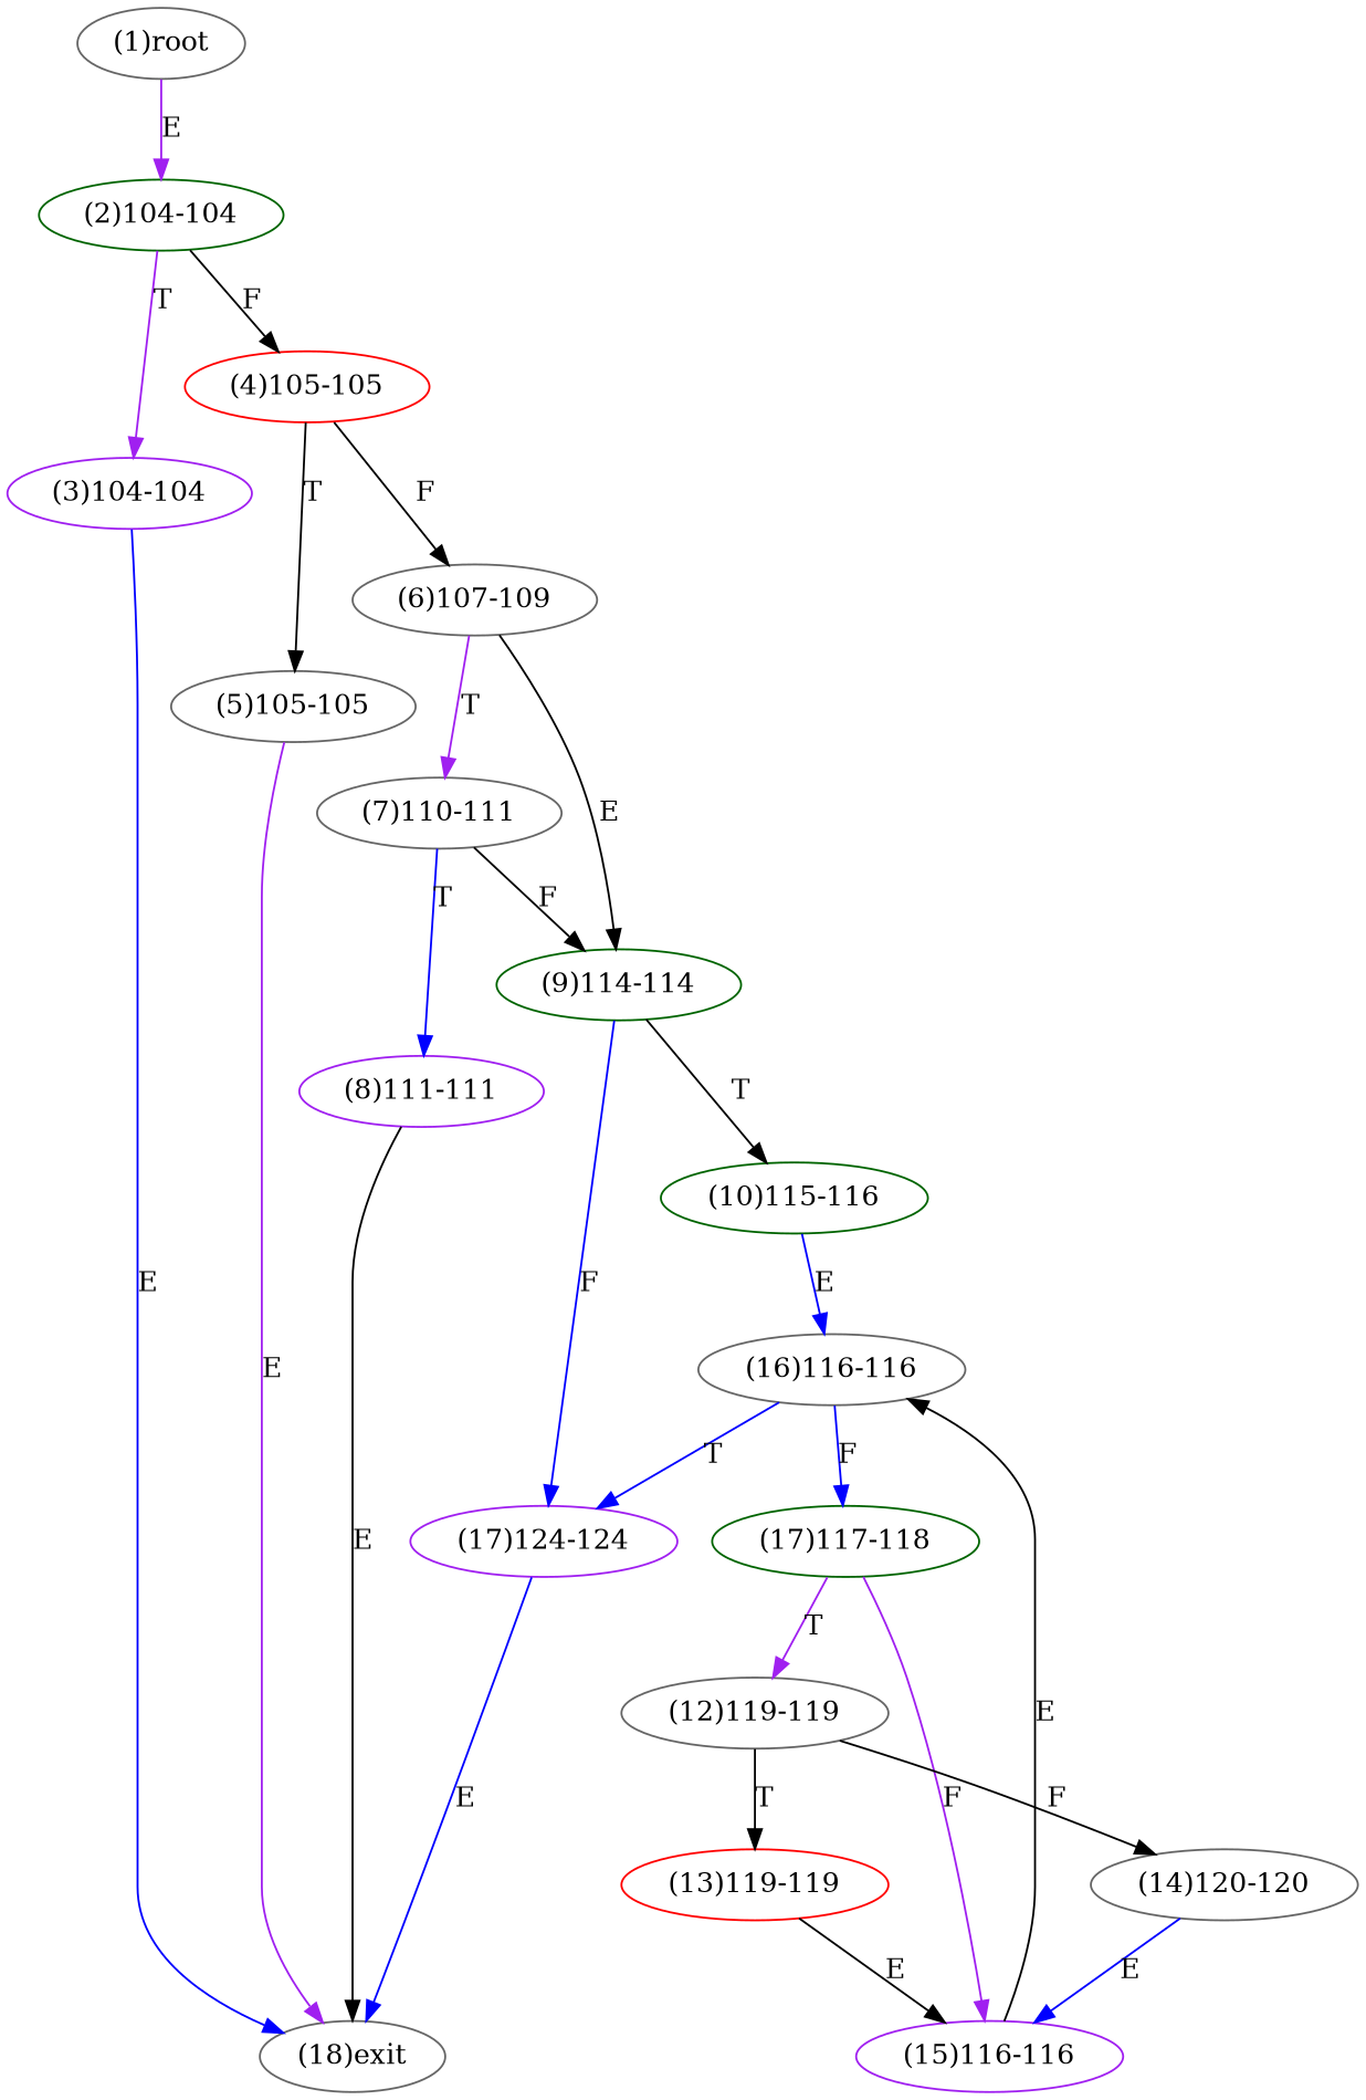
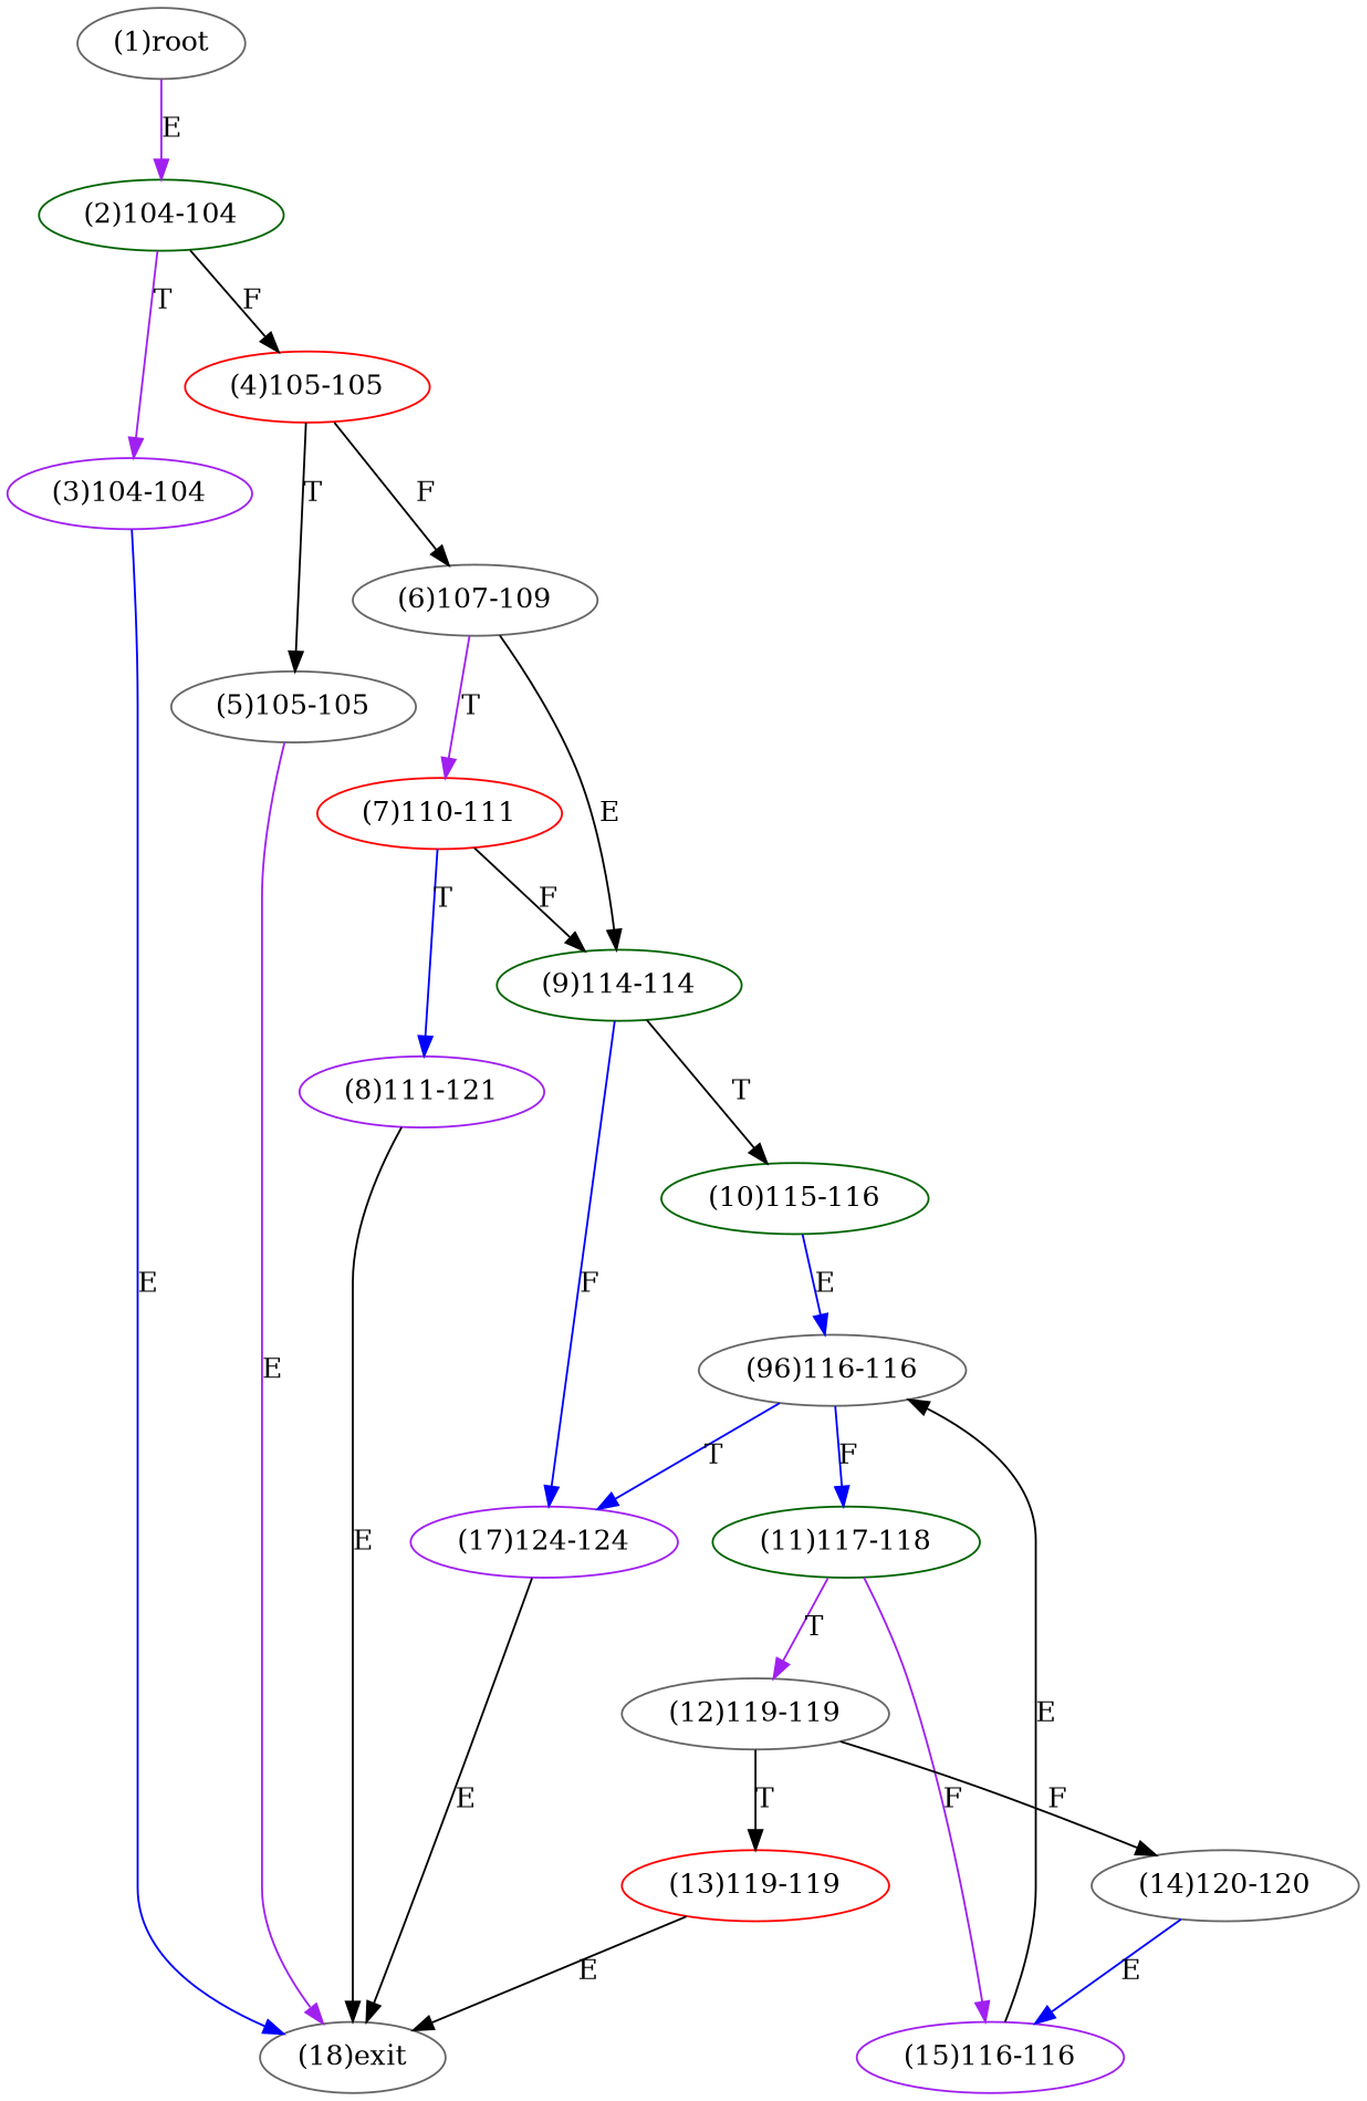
  digraph {
    node [color=gray40]
    edge [color=black]
    n1 [label="(1)root"]
    n2 [color=darkgreen label="(2)104-104"]
    n3 [color=purple label="(3)104-104"]
    n4 [color=red label="(4)105-105"]
    n5 [label="(18)exit"]
    n6 [label="(5)105-105"]
    n7 [label="(6)107-109"]
-   n8 [label="(7)110-111"]
+   n8 [color=red label="(7)110-111"]
    n9 [color=darkgreen label="(9)114-114"]
-   n10 [color=purple label="(8)111-111"]
+   n10 [color=purple label="(8)111-121"]
    n11 [color=darkgreen label="(10)115-116"]
    n12 [color=purple label="(17)124-124"]
-   n13 [label="(16)116-116"]
-   n14 [color=darkgreen label="(17)117-118"]
+   n13 [label="(96)116-116"]
+   n14 [color=darkgreen label="(11)117-118"]
    n15 [label="(12)119-119"]
    n16 [color=purple label="(15)116-116"]
    n17 [color=red label="(13)119-119"]
    n18 [label="(14)120-120"]
    n1 -> n2 [color=purple label=E]
    n2 -> n3 [color=purple label=T]
    n2 -> n4 [label=F]
    n3 -> n5 [color=blue label=E]
    n4 -> n6 [label=T]
    n4 -> n7 [label=F]
    n6 -> n5 [color=purple label=E]
    n7 -> n8 [color=purple label=T]
    n7 -> n9 [label=E]
    n8 -> n9 [label=F]
    n8 -> n10 [color=blue label=T]
    n9 -> n11 [label=T]
    n9 -> n12 [color=blue label=F]
    n10 -> n5 [label=E]
    n11 -> n13 [color=blue label=E]
-   n12 -> n5 [color=blue label=E]
+   n12 -> n5 [label=E]
    n13 -> n12 [color=blue label=T]
    n13 -> n14 [color=blue label=F]
    n14 -> n15 [color=purple label=T]
    n14 -> n16 [color=purple label=F]
    n15 -> n17 [label=T]
    n15 -> n18 [label=F]
    n16 -> n13 [label=E]
-   n17 -> n16 [label=E]
+   n17 -> n5 [label=E]
    n18 -> n16 [color=blue label=E]
  }
